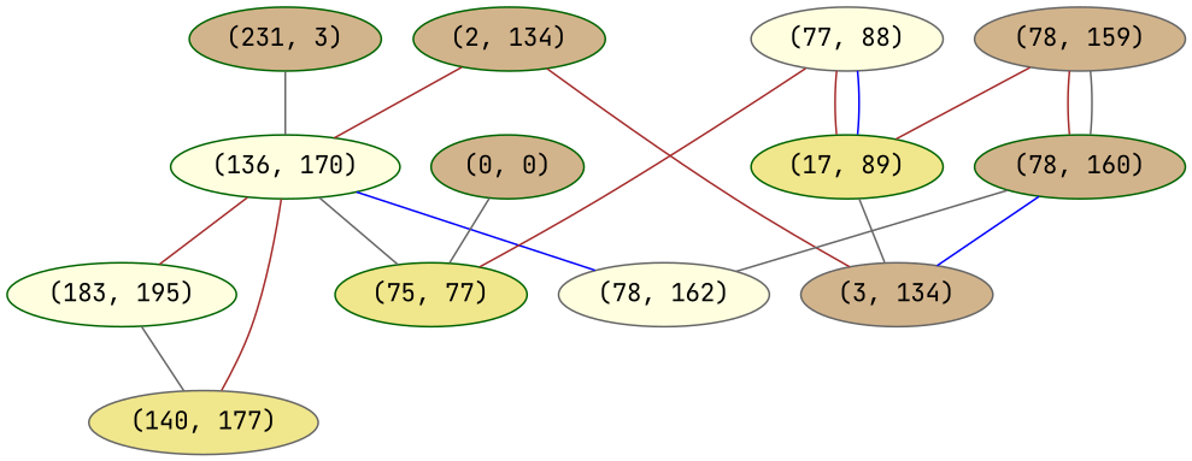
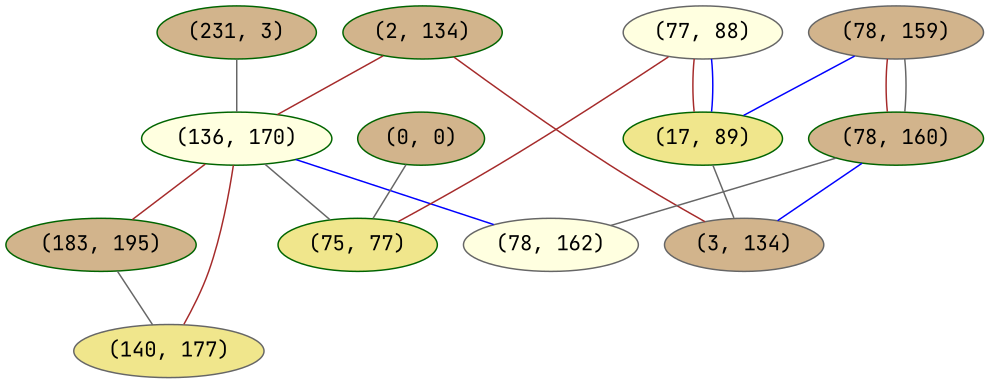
  graph {
    fontname="JetBrains Mono"
    node [color=darkgreen fillcolor=tan fontname="JetBrains Mono" style=filled]
    edge [color=gray40 fontname="JetBrains Mono" weight=1]
    "(136, 170)" [fillcolor=lightyellow]
    "(231, 3)"
    "(75, 77)" [fillcolor=khaki]
-   "(183, 195)" [fillcolor=lightyellow]
+   "(183, 195)"
    "(140, 177)" [color=gray40 fillcolor=khaki]
    "(78, 162)" [color=gray40 fillcolor=lightyellow]
    "(2, 134)"
    "(3, 134)" [color=gray40]
    "(78, 159)" [color=gray40]
    n10 [fillcolor=khaki label="(17, 89)"]
    "(78, 160)"
    "(77, 88)" [color=gray40 fillcolor=lightyellow]
    "(0, 0)"
    "(136, 170)" -- "(75, 77)" [weight=3]
    "(136, 170)" -- "(183, 195)" [color=brown]
    "(136, 170)" -- "(140, 177)" [color=brown weight=3]
    "(136, 170)" -- "(78, 162)" [color=blue weight=3]
    "(231, 3)" -- "(136, 170)" [weight=3]
    "(183, 195)" -- "(140, 177)" [weight=3]
    "(2, 134)" -- "(136, 170)" [color=brown weight=3]
    "(2, 134)" -- "(3, 134)" [color=brown]
-   "(78, 159)" -- n10 [color=brown]
+   "(78, 159)" -- n10 [color=blue]
    "(78, 159)" -- "(78, 160)" [color=brown]
    "(78, 159)" -- "(78, 160)"
    n10 -- "(3, 134)"
    "(78, 160)" -- "(78, 162)"
    "(78, 160)" -- "(3, 134)" [color=blue]
    "(77, 88)" -- "(75, 77)" [color=brown]
    "(77, 88)" -- n10 [color=brown]
    "(77, 88)" -- n10 [color=blue]
    "(0, 0)" -- "(75, 77)" [weight=4]
  }
